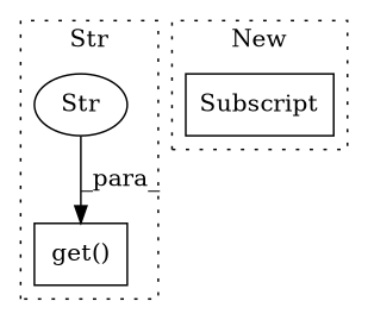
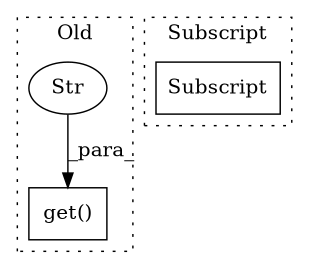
  digraph {
    node [shape=box]
    n1 [a=75 l="15,1" label="get()" s="3757,3781"]
    n2 [a=66 l=9 label=Str s=3772 shape=ellipse]
    n3 [a=63 l="25,0" label=Subscript s="3831,0"]
    subgraph cluster_1 {
-     label=Str
+     label=Old
      style=dotted
      n1
      n2
    }
    subgraph cluster_2 {
-     label=New
+     label=Subscript
      style=dotted
      n3
    }
    n2 -> n1 [label=_para_]
  }
